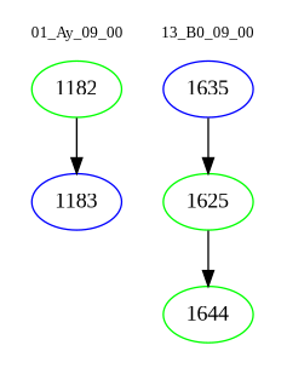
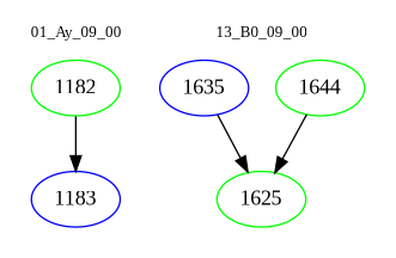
  digraph {
    fontname="Liberation Serif"
    node [color=green fontname="Liberation Serif"]
    edge [color=black fontname="Liberation Serif"]
    n1 [label=1182]
    n2 [color=blue label=1183]
    n3 [label=1625]
    n4 [label=1644]
    n5 [color=blue label=1635]
    subgraph cluster_1 {
      color=white
      fontsize=10
      label="01_Ay_09_00"
      n1
      n2
    }
    subgraph cluster_2 {
      color=white
      fontsize=10
      label="13_B0_09_00"
      n3
      n4
      n5
    }
    n1 -> n2
-   n3 -> n4
+   n4 -> n3
    n5 -> n3
  }
